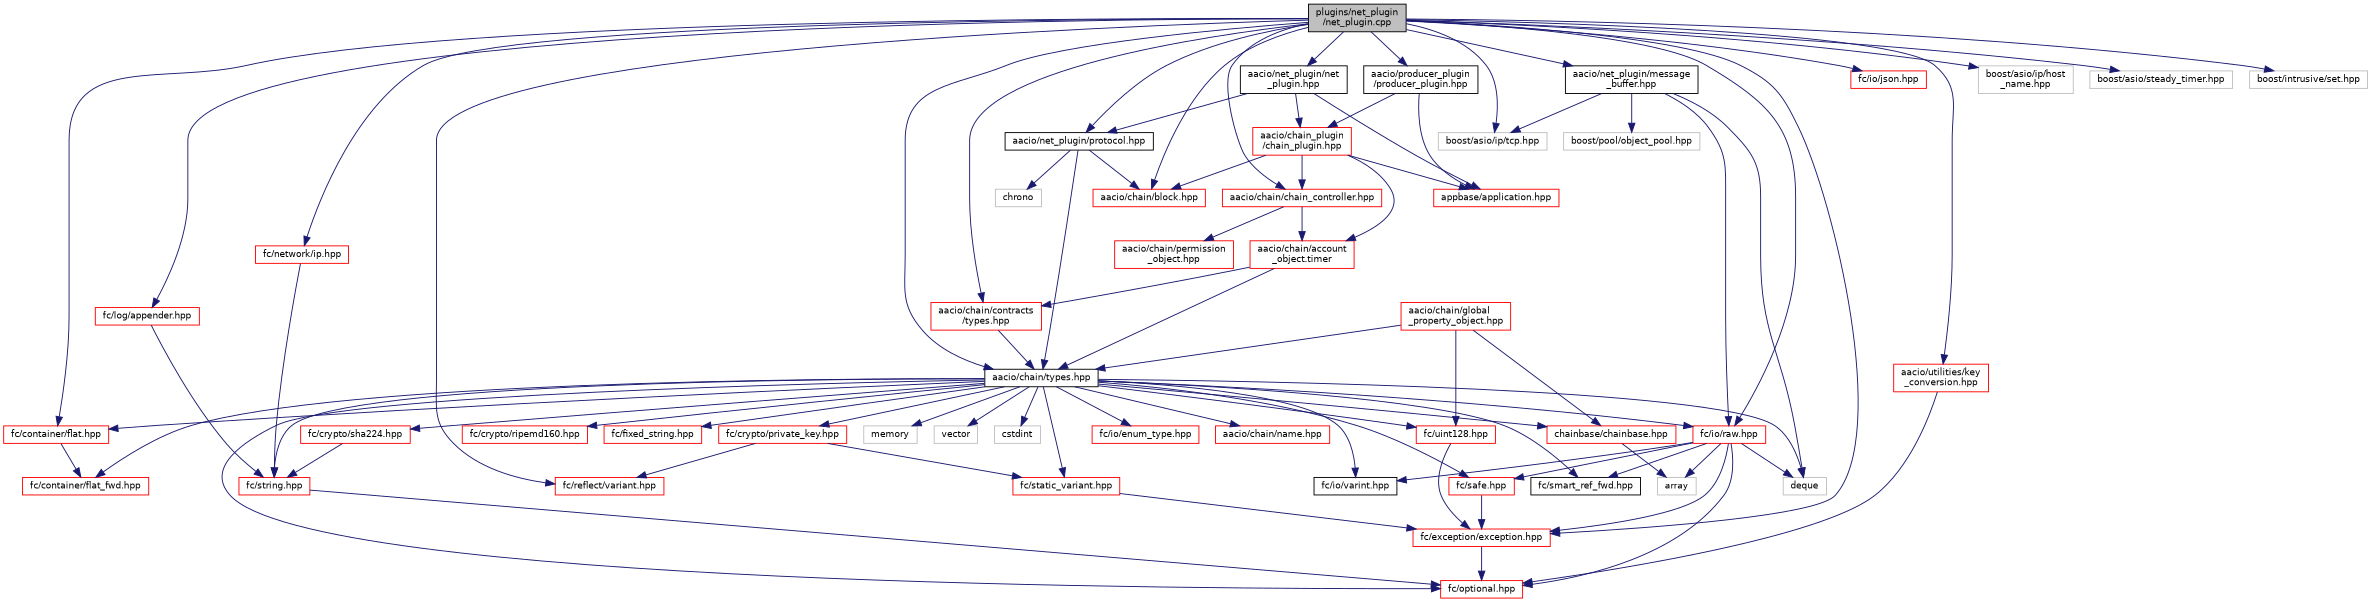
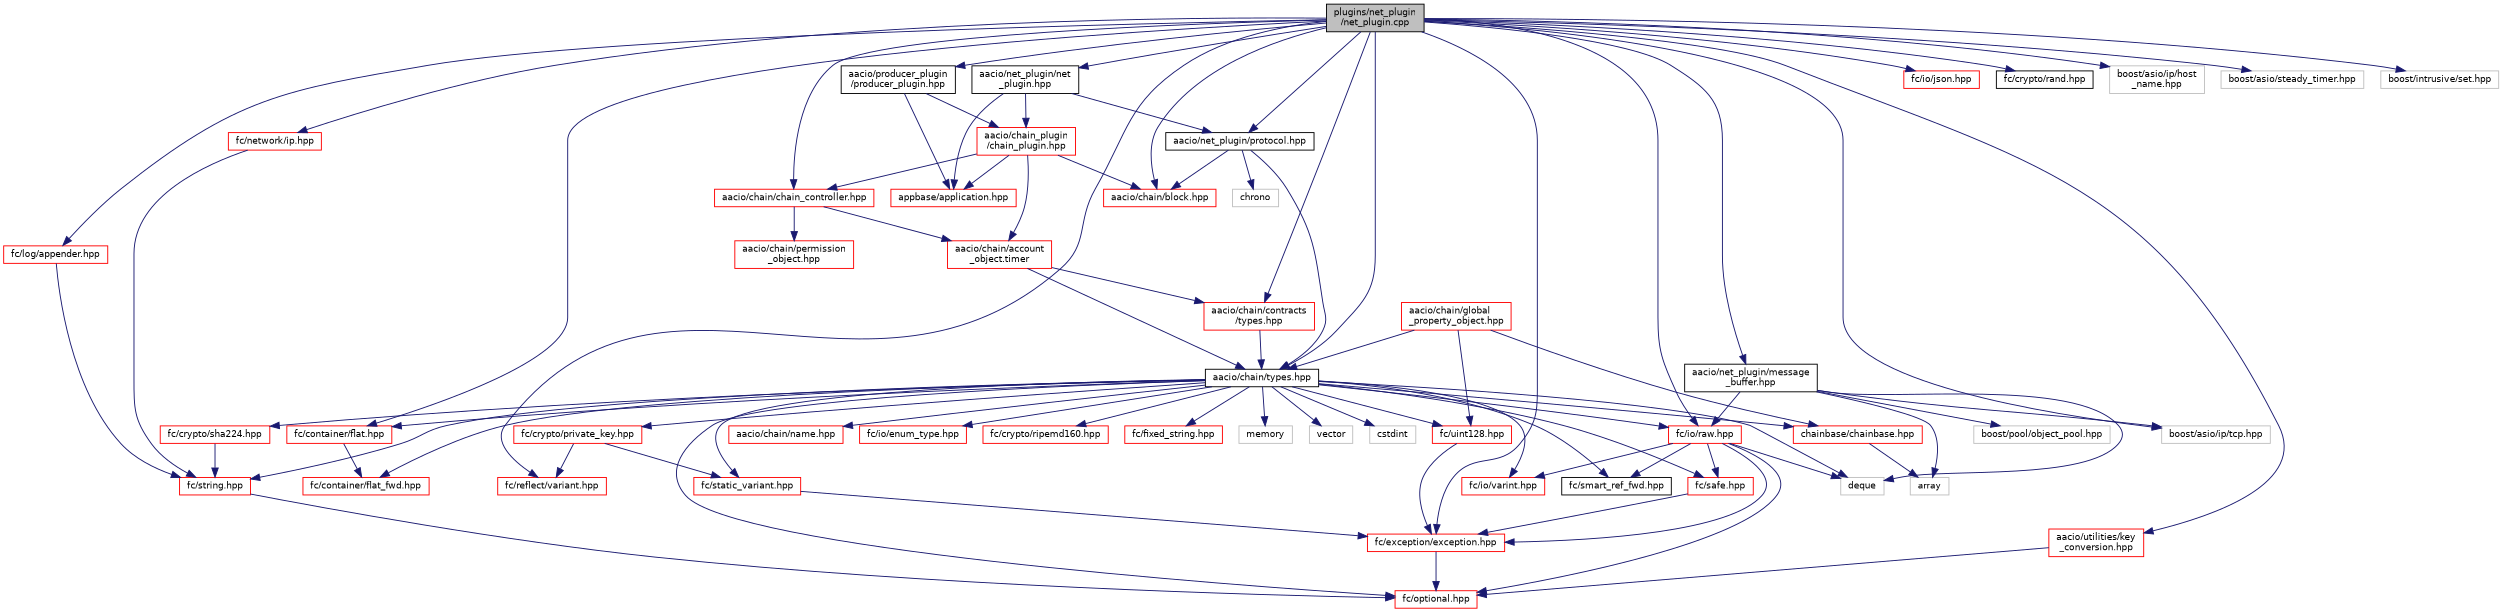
  digraph {
    node [color=red fillcolor=white fontname=Helvetica fontsize=10 shape=record style=filled]
    edge [color=midnightblue fontname=Helvetica fontsize=10 labelfontname=Helvetica labelfontsize=10 style=solid]
    n1 [color=black fillcolor=grey75 fontcolor=black height=0.2 label="plugins/net_plugin\l/net_plugin.cpp" width=0.4]
    n2 [color=black height=0.2 label="aacio/chain/types.hpp" width=0.4]
    n3 [height=0.2 label="fc/exception/exception.hpp" width=0.4]
    n4 [height=0.2 label="fc/container/flat.hpp" width=0.4]
    n5 [height=0.2 label="fc/io/raw.hpp" width=0.4]
    n6 [height=0.2 label="fc/reflect/variant.hpp" width=0.4]
    n7 [color=black height=0.2 label="aacio/net_plugin/net\l_plugin.hpp" width=0.4]
    n8 [height=0.2 label="aacio/chain/contracts\l/types.hpp" width=0.4]
    n9 [height=0.2 label="aacio/chain/block.hpp" width=0.4]
    n10 [height=0.2 label="aacio/chain/chain_controller.hpp" width=0.4]
    n11 [color=black height=0.2 label="aacio/net_plugin/protocol.hpp" width=0.4]
    n12 [color=black height=0.2 label="aacio/net_plugin/message\l_buffer.hpp" width=0.4]
    n13 [color=grey75 height=0.2 label="boost/asio/ip/tcp.hpp" width=0.4]
    n14 [color=black height=0.2 label="aacio/producer_plugin\l/producer_plugin.hpp" width=0.4]
    n15 [height=0.2 label="aacio/utilities/key\l_conversion.hpp" width=0.4]
    n16 [height=0.2 label="fc/network/ip.hpp" width=0.4]
    n17 [height=0.2 label="fc/io/json.hpp" width=0.4]
    n18 [height=0.2 label="fc/log/appender.hpp" width=0.4]
+   n19 [color=black height=0.2 label="fc/crypto/rand.hpp" width=0.4]
    n20 [color=grey75 height=0.2 label="boost/asio/ip/host\l_name.hpp" width=0.4]
    n21 [color=grey75 height=0.2 label="boost/asio/steady_timer.hpp" width=0.4]
    n22 [color=grey75 height=0.2 label="boost/intrusive/set.hpp" width=0.4]
    n23 [height=0.2 label="aacio/chain/name.hpp" width=0.4]
    n24 [height=0.2 label="chainbase/chainbase.hpp" width=0.4]
    n25 [height=0.2 label="fc/container/flat_fwd.hpp" width=0.4]
-   n26 [color=black height=0.2 label="fc/io/varint.hpp" width=0.4]
+   n26 [height=0.2 label="fc/io/varint.hpp" width=0.4]
    n27 [height=0.2 label="fc/io/enum_type.hpp" width=0.4]
    n28 [height=0.2 label="fc/crypto/sha224.hpp" width=0.4]
    n29 [height=0.2 label="fc/string.hpp" width=0.4]
    n30 [height=0.2 label="fc/optional.hpp" width=0.4]
    n31 [height=0.2 label="fc/safe.hpp" width=0.4]
    n32 [color=black height=0.2 label="fc/smart_ref_fwd.hpp" width=0.4]
    n33 [color=grey75 height=0.2 label=deque width=0.4]
    n34 [height=0.2 label="fc/uint128.hpp" width=0.4]
    n35 [height=0.2 label="fc/static_variant.hpp" width=0.4]
    n36 [height=0.2 label="fc/crypto/ripemd160.hpp" width=0.4]
    n37 [height=0.2 label="fc/fixed_string.hpp" width=0.4]
    n38 [height=0.2 label="fc/crypto/private_key.hpp" width=0.4]
    n39 [color=grey75 height=0.2 label=memory width=0.4]
    n40 [color=grey75 height=0.2 label=vector width=0.4]
    n41 [color=grey75 height=0.2 label=cstdint width=0.4]
    n42 [height=0.2 label="appbase/application.hpp" width=0.4]
    n43 [height=0.2 label="aacio/chain_plugin\l/chain_plugin.hpp" width=0.4]
    n44 [height=0.2 label="aacio/chain/account\l_object.timer" width=0.4]
    n45 [height=0.2 label="aacio/chain/permission\l_object.hpp" width=0.4]
    n46 [color=grey75 height=0.2 label=chrono width=0.4]
    n47 [color=grey75 height=0.2 label=array width=0.4]
    n48 [color=grey75 height=0.2 label="boost/pool/object_pool.hpp" width=0.4]
    n49 [height=0.2 label="aacio/chain/global\l_property_object.hpp" width=0.4]
    n1 -> n2
    n1 -> n3
    n1 -> n4
    n1 -> n5
    n1 -> n6
    n1 -> n7
    n1 -> n8
    n1 -> n9
    n1 -> n10
    n1 -> n11
    n1 -> n12
    n1 -> n13
    n1 -> n14
    n1 -> n15
    n1 -> n16
    n1 -> n17
    n1 -> n18
+   n1 -> n19
    n1 -> n20
    n1 -> n21
    n1 -> n22
    n2 -> n4
    n2 -> n5
    n2 -> n23
    n2 -> n24
    n2 -> n25
    n2 -> n26
    n2 -> n27
    n2 -> n28
    n2 -> n29
    n2 -> n30
    n2 -> n31
    n2 -> n32
    n2 -> n33
    n2 -> n34
    n2 -> n35
    n2 -> n36
    n2 -> n37
    n2 -> n38
    n2 -> n39
    n2 -> n40
    n2 -> n41
    n3 -> n30
    n4 -> n25
    n5 -> n3
    n5 -> n26
    n5 -> n30
    n5 -> n31
    n5 -> n32
    n5 -> n33
    n7 -> n11
    n7 -> n42
    n7 -> n43
    n8 -> n2
    n10 -> n44
    n10 -> n45
    n11 -> n2
    n11 -> n9
    n11 -> n46
    n12 -> n5
    n12 -> n13
    n12 -> n33
-   n5 -> n47
+   n12 -> n47
    n12 -> n48
    n14 -> n42
    n14 -> n43
    n15 -> n30
    n16 -> n29
    n18 -> n29
    n24 -> n47
    n28 -> n29
    n29 -> n30
    n31 -> n3
    n34 -> n3
    n35 -> n3
    n38 -> n6
    n38 -> n35
    n43 -> n9
    n43 -> n10
    n43 -> n42
    n43 -> n44
    n44 -> n2
    n44 -> n8
    n49 -> n2
    n49 -> n24
    n49 -> n34
  }
